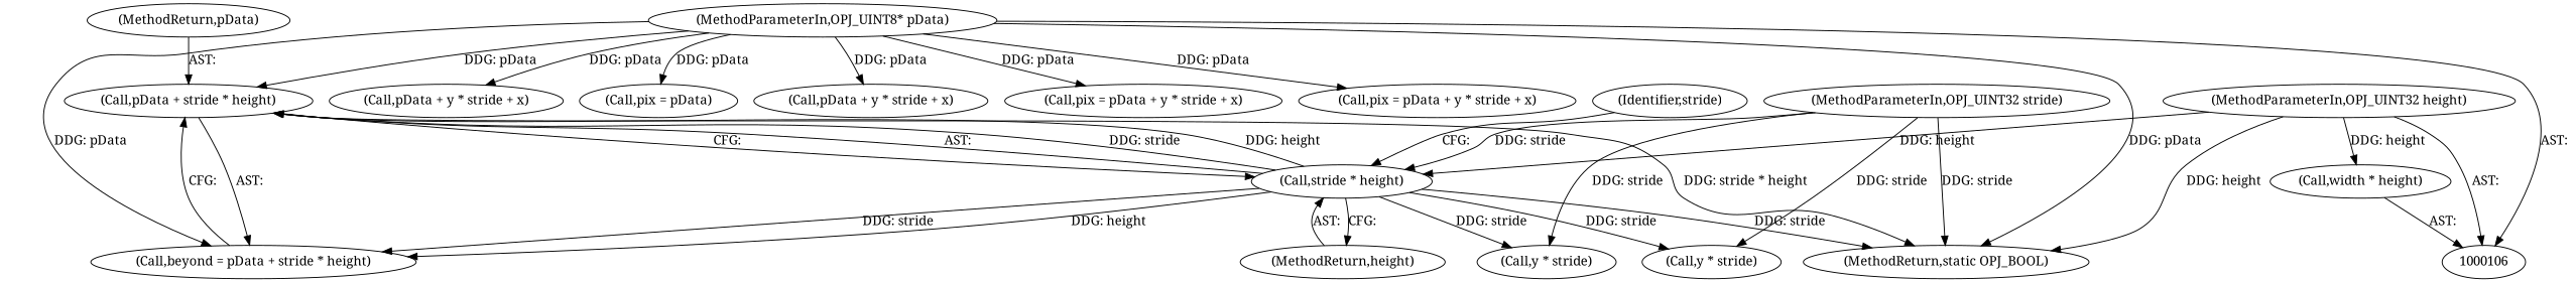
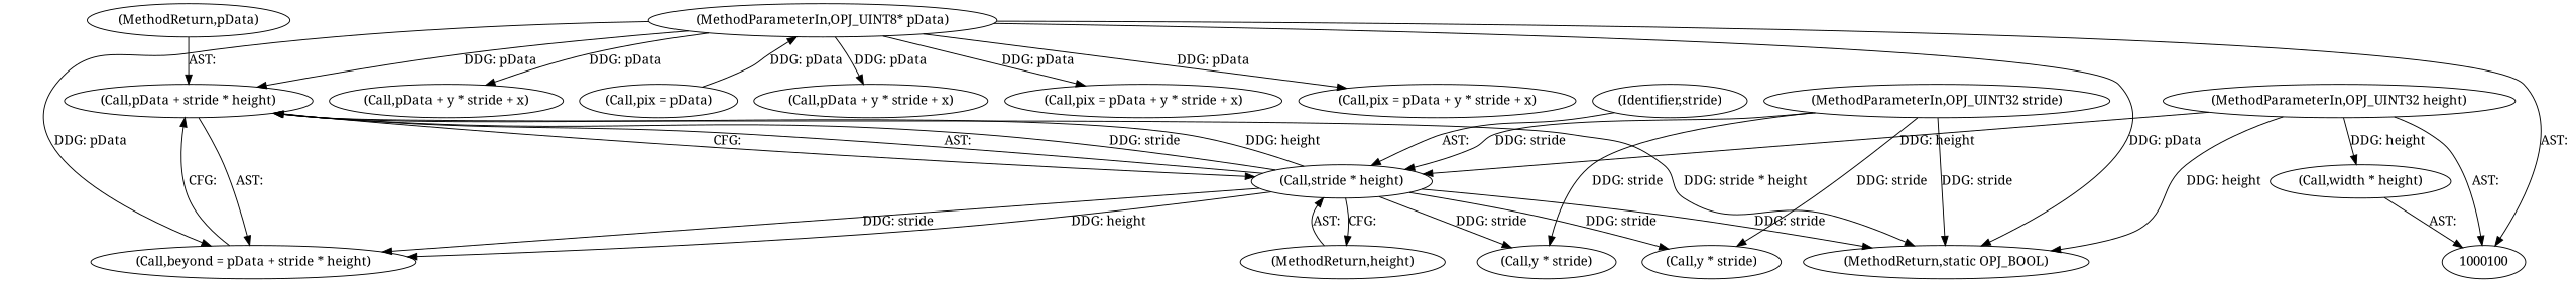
  digraph {
    fontname="Noto Serif"
    node [fontname="Noto Serif"]
    edge [fontname="Noto Serif"]
    n1 [label="(Call,pData + stride * height)"]
    n2 [label="(Call,stride * height)"]
    n3 [label="(MethodReturn,static OPJ_BOOL)"]
    n4 [label="(Call,beyond = pData + stride * height)"]
    n5 [label="(MethodReturn,height)"]
    n6 [label="(Call,y * stride)"]
    n7 [label="(Call,y * stride)"]
    n8 [label="(MethodParameterIn,OPJ_UINT8* pData)"]
    n9 [label="(Call,pData + y * stride + x)"]
    n10 [label="(Call,pix = pData)"]
    n11 [label="(Call,pData + y * stride + x)"]
    n12 [label="(Call,pix = pData + y * stride + x)"]
    n13 [label="(Call,pix = pData + y * stride + x)"]
-   1000106
+   1000106 [label=1000100]
    n15 [label="(MethodParameterIn,OPJ_UINT32 stride)"]
    n16 [label="(MethodParameterIn,OPJ_UINT32 height)"]
    n17 [label="(Call,width * height)"]
    n18 [label="(MethodReturn,pData)"]
    n19 [label="(Identifier,stride)"]
    n1 -> n2 [label="CFG: "]
    n1 -> n3 [label="DDG: stride * height"]
    n1 -> n4 [label="AST: "]
    n2 -> n1 [label="AST: "]
    n2 -> n1 [label="DDG: stride"]
    n2 -> n1 [label="DDG: height"]
    n2 -> n3 [label="DDG: stride"]
    n2 -> n4 [label="DDG: stride"]
    n2 -> n4 [label="DDG: height"]
    n2 -> n5 [label="CFG: "]
    n2 -> n6 [label="DDG: stride"]
    n2 -> n7 [label="DDG: stride"]
    n4 -> n1 [label="CFG: "]
    n5 -> n2 [label="AST: "]
    n8 -> n1 [label="DDG: pData"]
    n8 -> n3 [label="DDG: pData"]
    n8 -> n4 [label="DDG: pData"]
    n8 -> n9 [label="DDG: pData"]
-   n8 -> n10 [label="DDG: pData"]
+   n10 -> n8 [label="DDG: pData"]
    n8 -> n11 [label="DDG: pData"]
    n8 -> n12 [label="DDG: pData"]
    n8 -> n13 [label="DDG: pData"]
    n8 -> 1000106 [label="AST: "]
    n15 -> n2 [label="DDG: stride"]
    n15 -> n3 [label="DDG: stride"]
    n15 -> n6 [label="DDG: stride"]
    n15 -> n7 [label="DDG: stride"]
    n16 -> n2 [label="DDG: height"]
    n16 -> n3 [label="DDG: height"]
    n16 -> 1000106 [label="AST: "]
    n16 -> n17 [label="DDG: height"]
    n17 -> 1000106 [label="AST: "]
    n18 -> n1 [label="AST: "]
-   n19 -> n2 [label="CFG: "]
+   n19 -> n2 [label="AST: "]
  }
